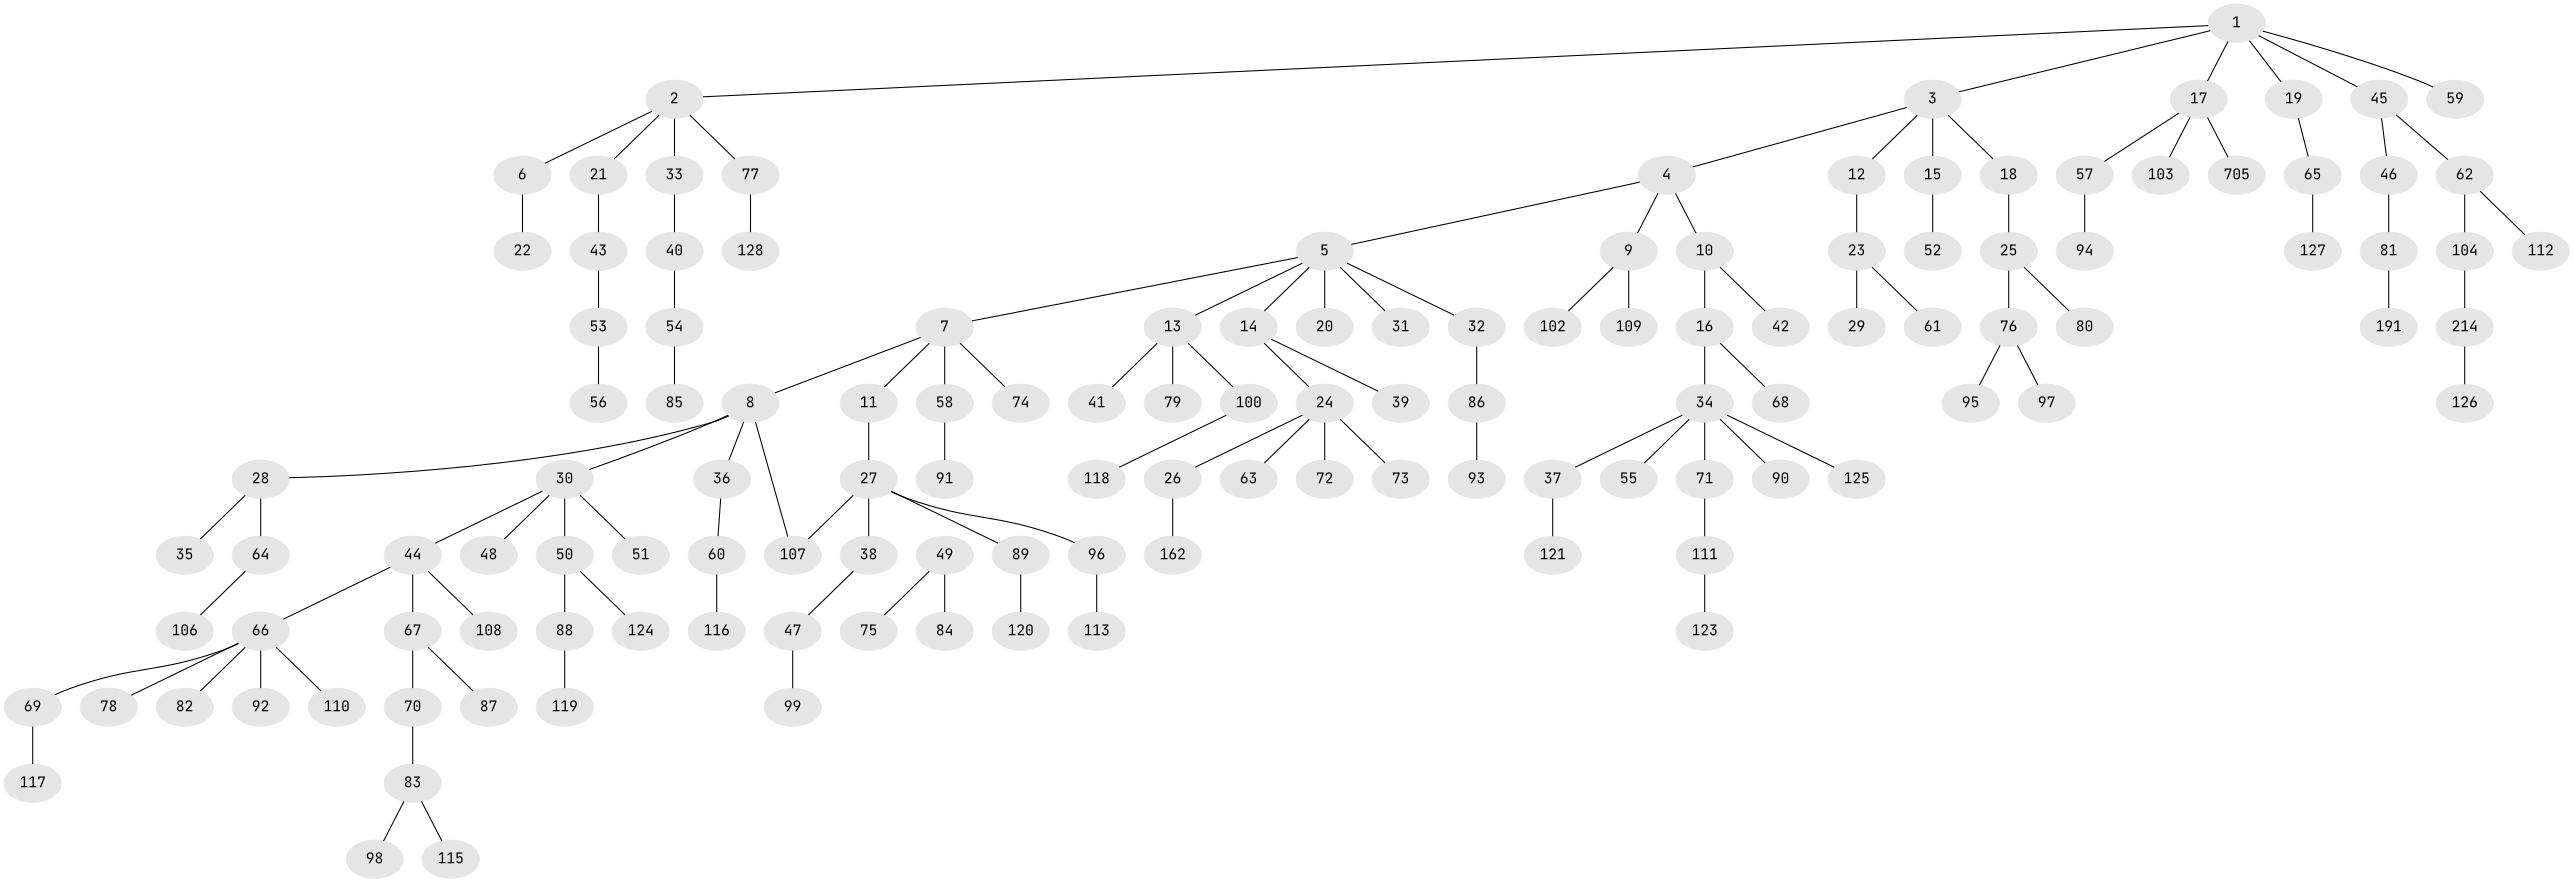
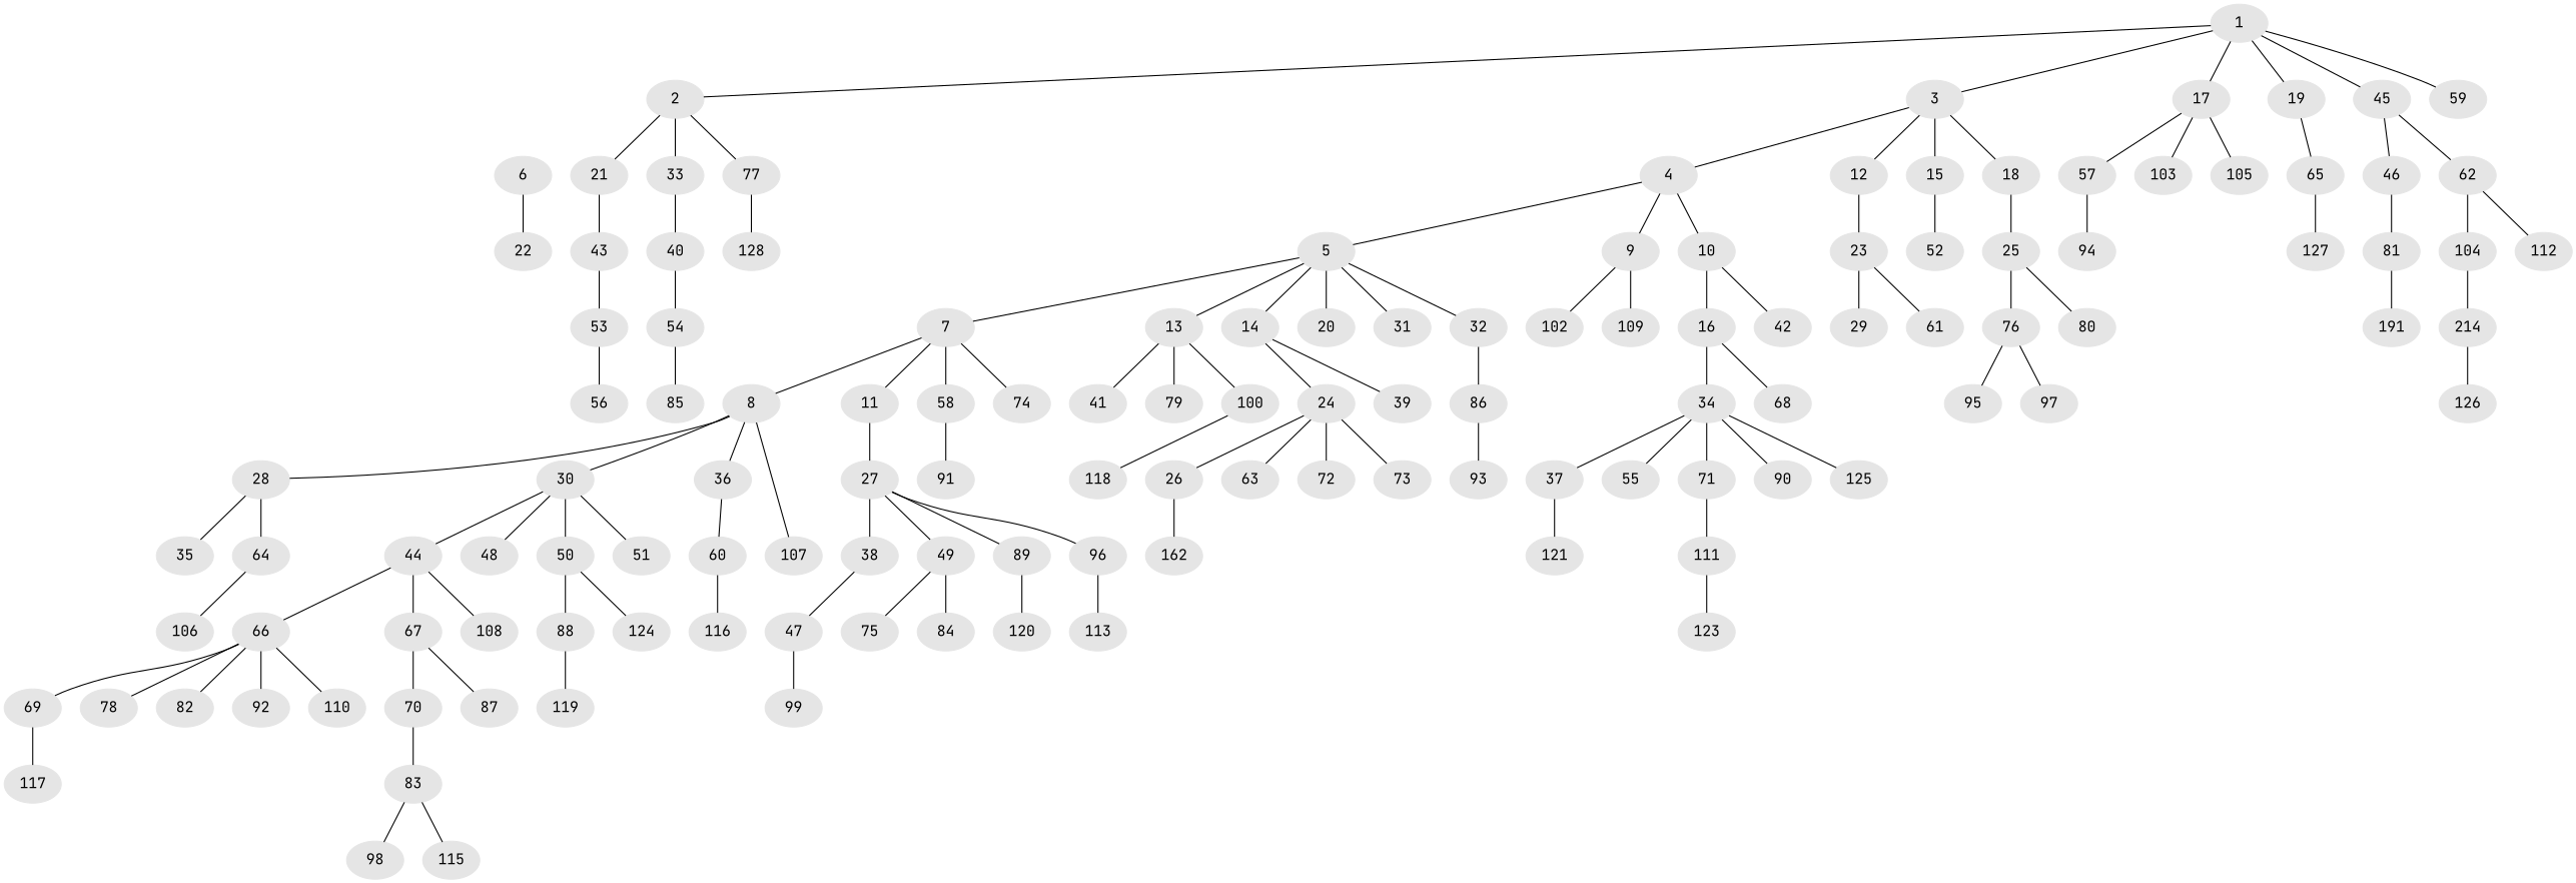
  graph {
    fontname="JetBrains Mono"
    node [color=gray90 fontname="JetBrains Mono" style=filled]
    edge [fontname="JetBrains Mono"]
    1
    2
    3
    17
    19
    45
    59
    6
    21
    33
    77
    4
    12
    15
    18
    57
    103
-   105 [label=705]
+   105
    65
    46
    62
    22
    43
    40
    128
    5
    9
    10
    23
    52
    25
    7
    13
    14
    20
    31
    32
    102
    109
    16
    42
    8
    11
    58
    74
    41
    79
    100
    24
    39
    86
    28
    30
    36
    107
    27
    91
    35
    64
    44
    48
    50
    51
    60
    34
    68
    38
    49
    89
    96
    29
    61
    118
    26
    63
    72
    73
    37
    55
    71
    90
    125
    94
    76
    80
    127
    53
    n88 [label=162]
    95
    97
    47
    75
    84
    120
    113
    106
    66
    67
    108
    88
    124
    93
    54
    121
    111
    116
    99
    85
    56
    69
    78
    82
    92
    110
    70
    87
    81
    104
    112
    n120 [label=191]
    119
    n122 [label=214]
    117
    83
    98
    115
    123
    126
    1 -- 2
    1 -- 3
    1 -- 17
    1 -- 19
    1 -- 45
    1 -- 59
-   2 -- 6
    2 -- 21
    2 -- 33
    2 -- 77
    3 -- 4
    3 -- 12
    3 -- 15
    3 -- 18
    17 -- 57
    17 -- 103
    17 -- 105
    19 -- 65
    45 -- 46
    45 -- 62
    6 -- 22
    21 -- 43
    33 -- 40
    77 -- 128
    4 -- 5
    4 -- 9
    4 -- 10
    12 -- 23
    15 -- 52
    18 -- 25
    57 -- 94
    65 -- 127
    46 -- 81
    62 -- 104
    62 -- 112
    43 -- 53
    40 -- 54
    5 -- 7
    5 -- 13
    5 -- 14
    5 -- 20
    5 -- 31
    5 -- 32
    9 -- 102
    9 -- 109
    10 -- 16
    10 -- 42
    23 -- 29
    23 -- 61
    25 -- 76
    25 -- 80
    7 -- 8
    7 -- 11
    7 -- 58
    7 -- 74
    13 -- 41
    13 -- 79
    13 -- 100
    14 -- 24
    14 -- 39
    32 -- 86
    16 -- 34
    16 -- 68
    8 -- 28
    8 -- 30
    8 -- 36
    8 -- 107
    11 -- 27
    58 -- 91
    100 -- 118
    24 -- 26
    24 -- 63
    24 -- 72
    24 -- 73
    86 -- 93
    28 -- 35
    28 -- 64
    30 -- 44
    30 -- 48
    30 -- 50
    30 -- 51
    36 -- 60
    27 -- 38
-   27 -- 107
+   27 -- 49
    27 -- 89
    27 -- 96
    64 -- 106
    44 -- 66
    44 -- 67
    44 -- 108
    50 -- 88
    50 -- 124
    60 -- 116
    34 -- 37
    34 -- 55
    34 -- 71
    34 -- 90
    34 -- 125
    38 -- 47
    49 -- 75
    49 -- 84
    89 -- 120
    96 -- 113
    26 -- n88
    37 -- 121
    71 -- 111
    76 -- 95
    76 -- 97
    53 -- 56
    47 -- 99
    66 -- 69
    66 -- 78
    66 -- 82
    66 -- 92
    66 -- 110
    67 -- 70
    67 -- 87
    88 -- 119
    54 -- 85
    111 -- 123
    69 -- 117
    70 -- 83
    81 -- n120
    104 -- n122
    n122 -- 126
    83 -- 98
    83 -- 115
  }
